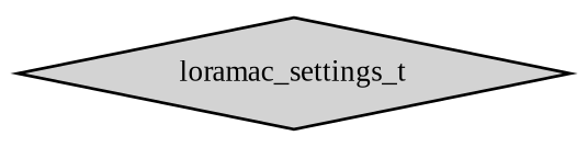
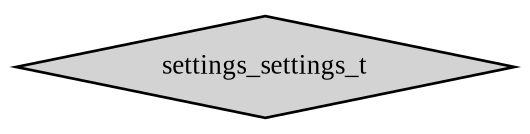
  digraph {
    rankdir=LR
    fontname="Liberation Serif"
-   n1 [color=black fillcolor=lightgrey fontname="Liberation Serif" fontsize=10 height=0.2 label=loramac_settings_t shape=diamond style=filled width=0.4]
+   n1 [color=black fillcolor=lightgrey fontname="Liberation Serif" fontsize=10 height=0.2 label=settings_settings_t shape=diamond style=filled width=0.4]
  }
